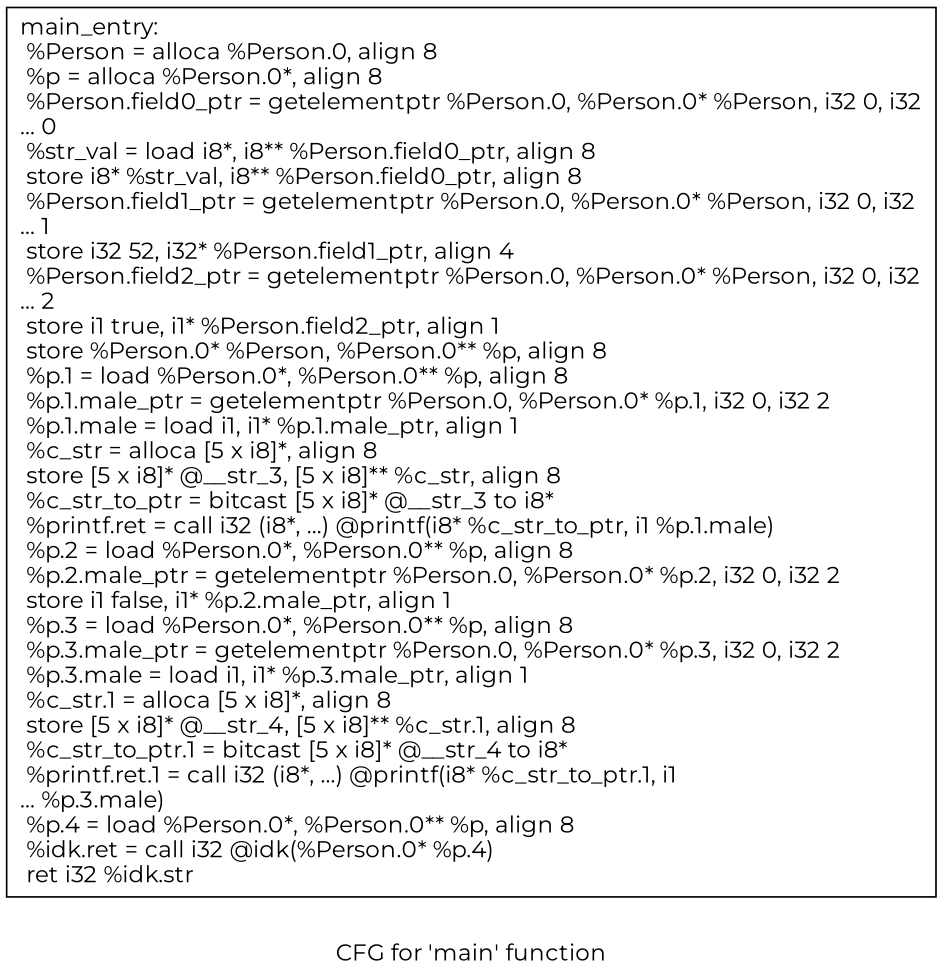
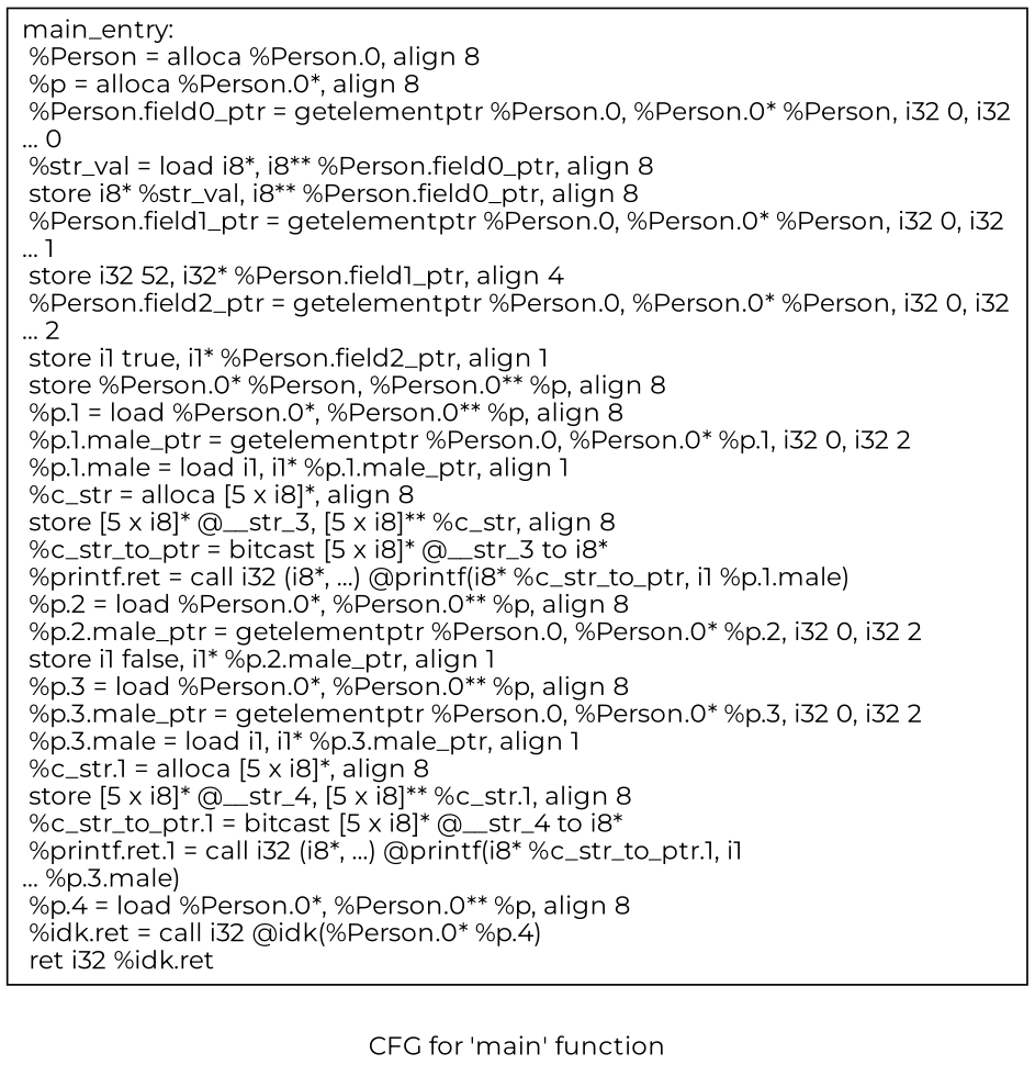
  digraph {
    label="CFG for 'main' function"
    fontname=Montserrat
-   n1 [label="{main_entry:\l  %Person = alloca %Person.0, align 8\l  %p = alloca %Person.0*, align 8\l  %Person.field0_ptr = getelementptr %Person.0, %Person.0* %Person, i32 0, i32\l... 0\l  %str_val = load i8*, i8** %Person.field0_ptr, align 8\l  store i8* %str_val, i8** %Person.field0_ptr, align 8\l  %Person.field1_ptr = getelementptr %Person.0, %Person.0* %Person, i32 0, i32\l... 1\l  store i32 52, i32* %Person.field1_ptr, align 4\l  %Person.field2_ptr = getelementptr %Person.0, %Person.0* %Person, i32 0, i32\l... 2\l  store i1 true, i1* %Person.field2_ptr, align 1\l  store %Person.0* %Person, %Person.0** %p, align 8\l  %p.1 = load %Person.0*, %Person.0** %p, align 8\l  %p.1.male_ptr = getelementptr %Person.0, %Person.0* %p.1, i32 0, i32 2\l  %p.1.male = load i1, i1* %p.1.male_ptr, align 1\l  %c_str = alloca [5 x i8]*, align 8\l  store [5 x i8]* @__str_3, [5 x i8]** %c_str, align 8\l  %c_str_to_ptr = bitcast [5 x i8]* @__str_3 to i8*\l  %printf.ret = call i32 (i8*, ...) @printf(i8* %c_str_to_ptr, i1 %p.1.male)\l  %p.2 = load %Person.0*, %Person.0** %p, align 8\l  %p.2.male_ptr = getelementptr %Person.0, %Person.0* %p.2, i32 0, i32 2\l  store i1 false, i1* %p.2.male_ptr, align 1\l  %p.3 = load %Person.0*, %Person.0** %p, align 8\l  %p.3.male_ptr = getelementptr %Person.0, %Person.0* %p.3, i32 0, i32 2\l  %p.3.male = load i1, i1* %p.3.male_ptr, align 1\l  %c_str.1 = alloca [5 x i8]*, align 8\l  store [5 x i8]* @__str_4, [5 x i8]** %c_str.1, align 8\l  %c_str_to_ptr.1 = bitcast [5 x i8]* @__str_4 to i8*\l  %printf.ret.1 = call i32 (i8*, ...) @printf(i8* %c_str_to_ptr.1, i1\l... %p.3.male)\l  %p.4 = load %Person.0*, %Person.0** %p, align 8\l  %idk.ret = call i32 @idk(%Person.0* %p.4)\l  ret i32 %idk.str\l}" shape=record fontname=Montserrat]
+   n1 [label="{main_entry:\l  %Person = alloca %Person.0, align 8\l  %p = alloca %Person.0*, align 8\l  %Person.field0_ptr = getelementptr %Person.0, %Person.0* %Person, i32 0, i32\l... 0\l  %str_val = load i8*, i8** %Person.field0_ptr, align 8\l  store i8* %str_val, i8** %Person.field0_ptr, align 8\l  %Person.field1_ptr = getelementptr %Person.0, %Person.0* %Person, i32 0, i32\l... 1\l  store i32 52, i32* %Person.field1_ptr, align 4\l  %Person.field2_ptr = getelementptr %Person.0, %Person.0* %Person, i32 0, i32\l... 2\l  store i1 true, i1* %Person.field2_ptr, align 1\l  store %Person.0* %Person, %Person.0** %p, align 8\l  %p.1 = load %Person.0*, %Person.0** %p, align 8\l  %p.1.male_ptr = getelementptr %Person.0, %Person.0* %p.1, i32 0, i32 2\l  %p.1.male = load i1, i1* %p.1.male_ptr, align 1\l  %c_str = alloca [5 x i8]*, align 8\l  store [5 x i8]* @__str_3, [5 x i8]** %c_str, align 8\l  %c_str_to_ptr = bitcast [5 x i8]* @__str_3 to i8*\l  %printf.ret = call i32 (i8*, ...) @printf(i8* %c_str_to_ptr, i1 %p.1.male)\l  %p.2 = load %Person.0*, %Person.0** %p, align 8\l  %p.2.male_ptr = getelementptr %Person.0, %Person.0* %p.2, i32 0, i32 2\l  store i1 false, i1* %p.2.male_ptr, align 1\l  %p.3 = load %Person.0*, %Person.0** %p, align 8\l  %p.3.male_ptr = getelementptr %Person.0, %Person.0* %p.3, i32 0, i32 2\l  %p.3.male = load i1, i1* %p.3.male_ptr, align 1\l  %c_str.1 = alloca [5 x i8]*, align 8\l  store [5 x i8]* @__str_4, [5 x i8]** %c_str.1, align 8\l  %c_str_to_ptr.1 = bitcast [5 x i8]* @__str_4 to i8*\l  %printf.ret.1 = call i32 (i8*, ...) @printf(i8* %c_str_to_ptr.1, i1\l... %p.3.male)\l  %p.4 = load %Person.0*, %Person.0** %p, align 8\l  %idk.ret = call i32 @idk(%Person.0* %p.4)\l  ret i32 %idk.ret\l}" shape=record fontname=Montserrat]
  }
